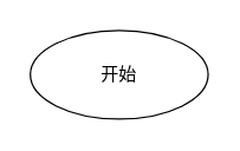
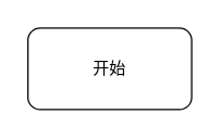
  <mxCell id="0" />
  <mxCell id="1" parent="0" />
- <mxCell id="2" value="开始" style="ellipse;whiteSpace=wrap;html=1;fillColor=none;" vertex="1" parent="1"><mxGeometry x="20" y="20" width="120" height="60" as="geometry" /></mxCell>
+ <mxCell id="2" value="开始" style="rounded=1;whiteSpace=wrap;html=1;fillColor=none;" vertex="1" parent="1"><mxGeometry x="20" y="20" width="120" height="60" as="geometry" /></mxCell>
